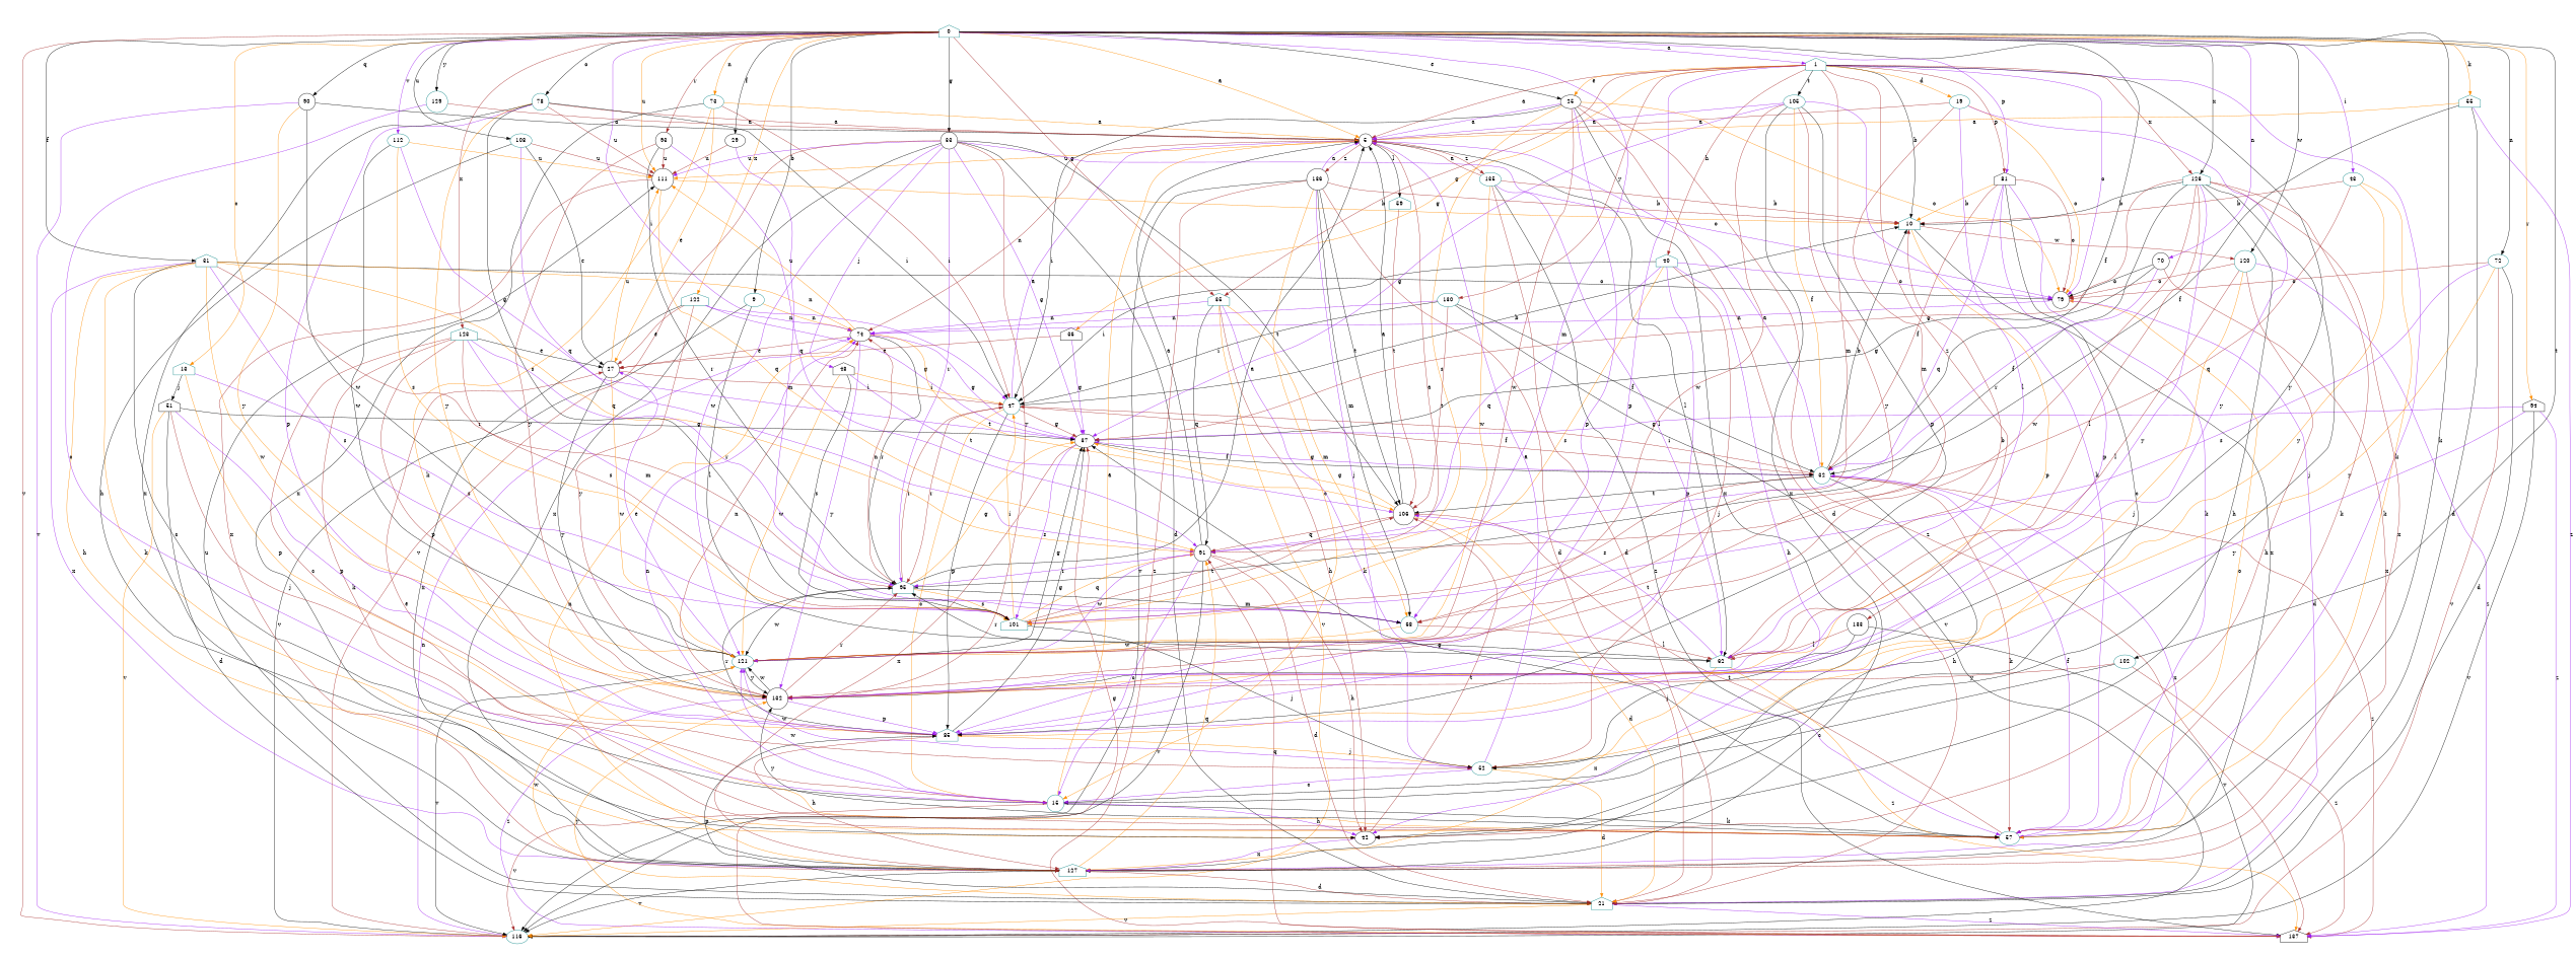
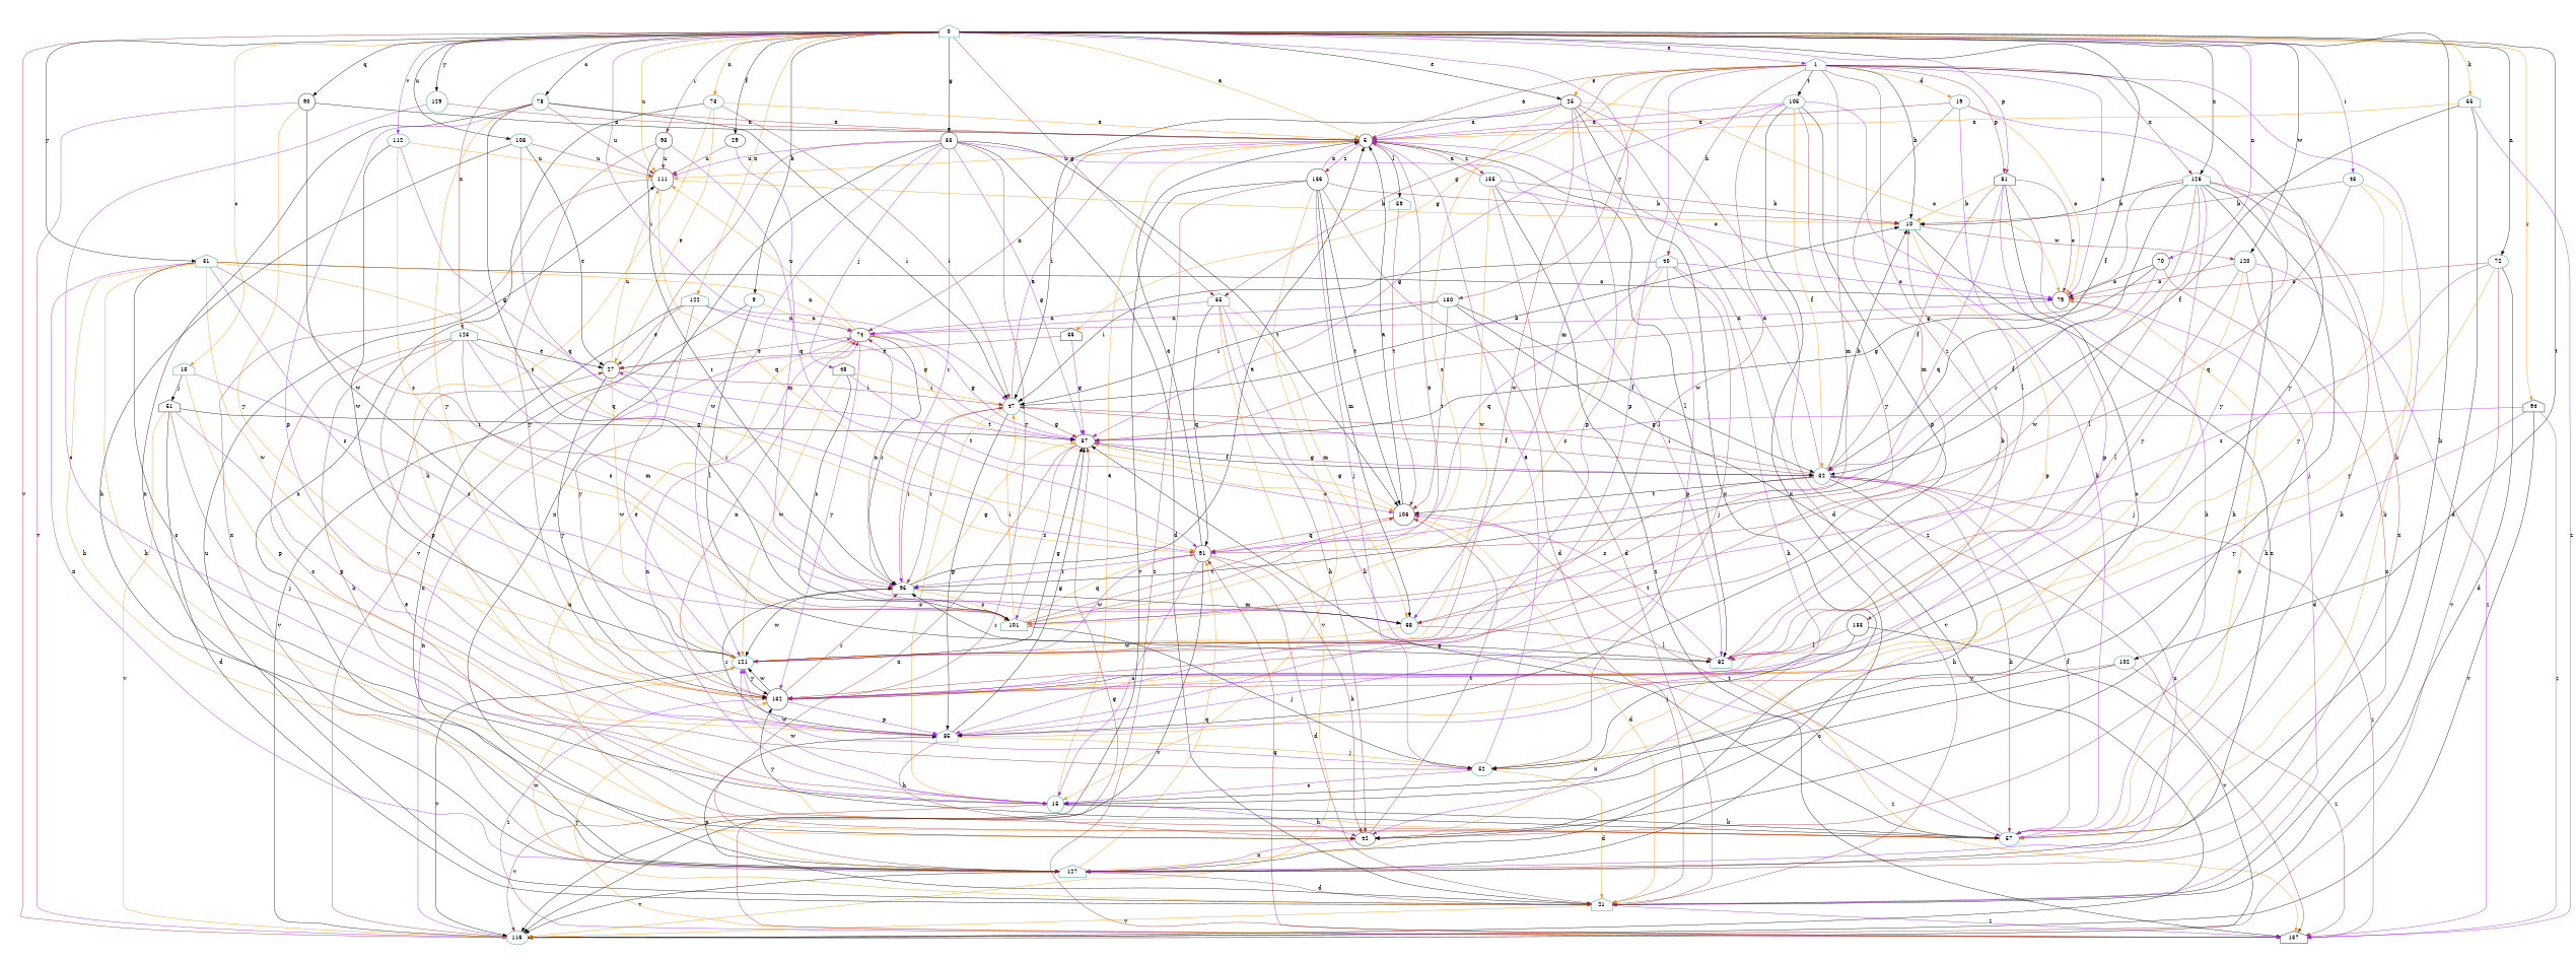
  strict digraph {
    node [color=teal shape=house]
    edge [color=brown]
    0
    1
    5 [color=black shape=circle]
    9 [shape=ellipse]
    13
    25 [color=black shape=ellipse]
    29 [color=black shape=ellipse]
    31
    32 [shape=circle]
    33 [color=black shape=circle]
    35
    43 [shape=ellipse]
    47 [shape=circle]
    55
    57 [shape=ellipse]
    68 [shape=circle]
    70 [color=black shape=circle]
    72 [shape=ellipse]
    73 [shape=ellipse]
    78 [shape=circle]
    81 [color=black]
    90 [color=black shape=circle]
    93 [color=black shape=circle]
    94 [color=black]
    102 [shape=ellipse]
    108 [shape=ellipse]
    111 [color=black shape=circle]
    112 [shape=ellipse]
    116 [shape=ellipse]
    120 [shape=circle]
    122
    123
    126
    129 [shape=circle]
    10
    19 [shape=ellipse]
    36 [color=black]
    40
    79 [color=black shape=circle]
    85
    105 [shape=ellipse]
    130 [shape=ellipse]
    132 [color=black shape=circle]
    133 [color=black shape=circle]
    59
    62
    74 [color=black shape=ellipse]
    135 [shape=ellipse]
    136 [color=black shape=circle]
    51 [color=black]
    101
    127
    121 [shape=ellipse]
    21
    137 [color=black]
    15 [shape=circle]
    42 [color=black shape=ellipse]
    91 [color=black shape=circle]
    95
    37 [color=black shape=ellipse]
    106 [color=black shape=circle]
    48 [color=black]
    27 [color=black shape=circle]
    52 [shape=ellipse]
    0 -> 1 [color=purple label=a]
    0 -> 5 [color=darkorange label=a]
    0 -> 9 [color=black label=b]
    0 -> 13 [color=darkorange label=c]
    0 -> 25 [color=black label=e]
    0 -> 29 [color=black label=f]
-   0 -> 31 [color=black label=f]
+   0 -> 31 [color=black label=y]
    0 -> 32 [color=black label=f]
    0 -> 33 [color=black label=g]
    0 -> 35 [label=g]
    0 -> 43 [color=purple label=i]
    0 -> 47 [color=purple label=i]
    0 -> 55 [color=darkorange label=k]
    0 -> 57 [color=black label=k]
    0 -> 68 [color=purple label=m]
    0 -> 70 [color=purple label=n]
    0 -> 72 [color=black label=n]
    0 -> 73 [color=darkorange label=n]
    0 -> 78 [color=black label=o]
    0 -> 81 [color=purple label=p]
    0 -> 90 [color=black label=q]
    0 -> 93 [label=r]
    0 -> 94 [color=darkorange label=r]
    0 -> 102 [color=black label=t]
    0 -> 108 [color=black label=u]
    0 -> 111 [color=darkorange label=u]
    0 -> 112 [color=purple label=v]
    0 -> 116 [label=v]
    0 -> 120 [color=black label=w]
    0 -> 122 [color=darkorange label=x]
    0 -> 123 [label=x]
    0 -> 126 [color=black label=x]
    0 -> 129 [color=black label=y]
    1 -> 5 [label=a]
    1 -> 25 [color=darkorange label=e]
    1 -> 35 [label=g]
    1 -> 57 [color=purple label=k]
    1 -> 68 [label=m]
    1 -> 81 [label=p]
    1 -> 126 [label=x]
    1 -> 10 [color=black label=b]
    1 -> 19 [color=darkorange label=d]
    1 -> 36 [color=darkorange label=g]
    1 -> 40 [label=h]
    1 -> 79 [color=purple label=o]
    1 -> 85 [color=purple label=p]
    1 -> 105 [color=black label=t]
    1 -> 130 [label=y]
    1 -> 132 [color=black label=y]
    1 -> 133 [label=z]
    5 -> 111 [color=darkorange label=u]
    5 -> 59 [color=black label=l]
    5 -> 62 [color=black label=l]
    5 -> 74 [label=n]
    5 -> 135 [label=z]
    5 -> 136 [label=z]
    9 -> 116 [color=black label=v]
    9 -> 62 [color=black label=l]
    9 -> 74 [color=darkorange label=n]
    13 -> 85 [color=darkorange label=p]
    13 -> 51 [color=black label=j]
    13 -> 101 [color=purple label=s]
    25 -> 5 [color=purple label=a]
    25 -> 47 [color=black label=i]
    25 -> 79 [color=darkorange label=o]
    25 -> 85 [color=purple label=p]
    25 -> 101 [color=darkorange label=s]
    25 -> 127 [color=black label=x]
    25 -> 121 [label=w]
    25 -> 21 [label=d]
    25 -> 137 [label=z]
    29 -> 68 [color=purple label=m]
    29 -> 111 [label=u]
    31 -> 57 [color=darkorange label=k]
    31 -> 79 [color=black label=o]
    31 -> 74 [color=darkorange label=n]
    31 -> 101 [color=purple label=s]
    31 -> 127 [color=purple label=x]
    31 -> 121 [color=darkorange label=w]
    31 -> 15 [color=black label=c]
    31 -> 42 [color=darkorange label=h]
    31 -> 91 [color=darkorange label=q]
    31 -> 95 [label=r]
    32 -> 5 [color=purple label=a]
    32 -> 47 [label=i]
    32 -> 57 [label=k]
    32 -> 10 [color=black label=b]
    32 -> 101 [label=s]
    32 -> 127 [color=purple label=x]
    32 -> 137 [label=z]
    32 -> 42 [color=black label=h]
    32 -> 37 [color=purple label=g]
    32 -> 106 [color=black label=t]
    33 -> 111 [color=purple label=u]
    33 -> 116 [label=v]
    33 -> 79 [color=purple label=o]
    33 -> 132 [label=y]
    33 -> 127 [color=black label=x]
    33 -> 121 [color=purple label=w]
    33 -> 21 [color=black label=d]
    33 -> 95 [color=purple label=r]
    33 -> 37 [color=purple label=g]
    33 -> 106 [color=black label=t]
    33 -> 48 [color=purple label=j]
    35 -> 57 [color=purple label=k]
    35 -> 68 [color=darkorange label=m]
    35 -> 116 [color=darkorange label=v]
    35 -> 74 [color=purple label=n]
    35 -> 42 [label=h]
    35 -> 91 [color=black label=q]
    43 -> 57 [color=darkorange label=k]
    43 -> 10 [label=b]
    43 -> 132 [color=darkorange label=y]
    43 -> 91 [label=q]
    47 -> 5 [color=purple label=a]
    47 -> 32 [label=f]
    47 -> 10 [color=black label=b]
    47 -> 85 [color=black label=p]
    47 -> 15 [color=darkorange label=c]
    47 -> 95 [label=r]
    47 -> 37 [label=g]
    55 -> 5 [color=darkorange label=a]
    55 -> 32 [color=black label=f]
    55 -> 21 [color=black label=d]
    55 -> 137 [color=purple label=z]
    57 -> 32 [color=purple label=f]
    57 -> 79 [color=darkorange label=o]
    57 -> 132 [color=black label=y]
    57 -> 37 [color=black label=g]
    57 -> 106 [label=t]
    57 -> 27 [label=e]
    68 -> 62 [label=l]
    68 -> 121 [color=darkorange label=w]
    70 -> 32 [color=purple label=f]
    70 -> 79 [color=black label=o]
    70 -> 127 [label=x]
    70 -> 37 [color=black label=g]
    72 -> 116 [label=v]
    72 -> 79 [label=o]
    72 -> 132 [color=darkorange label=y]
    72 -> 101 [color=purple label=s]
    72 -> 21 [color=black label=d]
    73 -> 5 [color=darkorange label=a]
    73 -> 47 [label=i]
    73 -> 57 [color=darkorange label=k]
    73 -> 127 [color=black label=x]
    73 -> 27 [color=darkorange label=e]
    78 -> 5 [label=a]
    78 -> 47 [color=black label=i]
    78 -> 111 [label=u]
    78 -> 85 [color=purple label=p]
    78 -> 132 [color=darkorange label=y]
    78 -> 101 [color=black label=s]
    78 -> 127 [color=black label=x]
    81 -> 32 [label=f]
    81 -> 57 [color=purple label=k]
    81 -> 10 [color=darkorange label=b]
    81 -> 79 [label=o]
    81 -> 85 [color=purple label=p]
    81 -> 15 [color=black label=c]
    81 -> 91 [color=purple label=q]
    90 -> 5 [color=black label=a]
    90 -> 116 [color=purple label=v]
    90 -> 132 [color=darkorange label=y]
    90 -> 121 [color=black label=w]
    93 -> 111 [label=u]
    93 -> 132 [label=y]
    93 -> 91 [color=purple label=q]
    93 -> 95 [color=black label=r]
    94 -> 116 [color=black label=v]
    94 -> 132 [color=purple label=y]
    94 -> 137 [color=purple label=z]
    94 -> 37 [color=purple label=g]
    102 -> 132 [label=y]
    102 -> 137 [label=z]
    102 -> 15 [color=black label=c]
    108 -> 111 [label=u]
    108 -> 42 [color=black label=h]
    108 -> 91 [color=purple label=q]
    108 -> 27 [color=black label=e]
    111 -> 10 [color=darkorange label=b]
    111 -> 127 [label=x]
    111 -> 91 [color=darkorange label=q]
    112 -> 111 [color=darkorange label=u]
    112 -> 101 [color=darkorange label=s]
    112 -> 121 [color=black label=w]
    112 -> 37 [color=purple label=g]
    116 -> 74 [color=purple label=n]
    120 -> 79 [label=o]
    120 -> 62 [label=l]
    120 -> 137 [color=purple label=z]
    120 -> 42 [label=h]
    120 -> 52 [color=darkorange label=j]
    122 -> 132 [label=y]
    122 -> 74 [color=purple label=n]
    122 -> 127 [color=black label=x]
    122 -> 37 [color=purple label=g]
    122 -> 27 [label=e]
    123 -> 57 [label=k]
    123 -> 68 [color=purple label=m]
    123 -> 85 [label=p]
    123 -> 101 [label=s]
    123 -> 15 [label=c]
    123 -> 95 [color=purple label=r]
    123 -> 27 [color=black label=e]
    126 -> 57 [label=k]
    126 -> 10 [color=black label=b]
    126 -> 132 [color=purple label=y]
    126 -> 62 [label=l]
    126 -> 127 [label=x]
    126 -> 121 [label=w]
    126 -> 42 [color=black label=h]
    126 -> 95 [color=black label=r]
    126 -> 37 [label=g]
    126 -> 52 [color=black label=j]
    129 -> 5 [label=a]
    129 -> 15 [color=purple label=c]
    10 -> 120 [label=w]
    10 -> 85 [color=darkorange label=p]
    10 -> 127 [color=black label=x]
    19 -> 5 [label=a]
    19 -> 68 [label=m]
    19 -> 79 [color=darkorange label=o]
    19 -> 132 [color=purple label=y]
    19 -> 62 [color=purple label=l]
    36 -> 37 [color=purple label=g]
    36 -> 27 [label=e]
    40 -> 47 [color=black label=i]
    40 -> 79 [color=purple label=o]
    40 -> 85 [color=purple label=p]
    40 -> 101 [color=darkorange label=s]
    40 -> 42 [color=purple label=h]
    40 -> 91 [color=purple label=q]
    40 -> 52 [label=j]
    79 -> 74 [color=purple label=n]
    79 -> 21 [color=purple label=d]
-   85 -> 127 [label=h]
+   85 -> 42 [label=h]
    85 -> 95 [color=black label=r]
    85 -> 37 [color=black label=g]
    85 -> 52 [color=darkorange label=j]
    105 -> 5 [color=purple label=a]
    105 -> 32 [color=darkorange label=f]
    105 -> 57 [color=purple label=k]
    105 -> 85 [color=black label=p]
    105 -> 132 [label=y]
    105 -> 127 [color=black label=x]
    105 -> 121 [label=w]
    105 -> 37 [color=purple label=g]
    130 -> 32 [color=black label=f]
    130 -> 47 [color=black label=i]
    130 -> 116 [color=black label=v]
    130 -> 74 [color=purple label=n]
    130 -> 106 [label=t]
    132 -> 85 [color=purple label=p]
    132 -> 74 [label=n]
    132 -> 121 [color=black label=w]
    132 -> 137 [color=purple label=z]
    132 -> 95 [label=r]
    133 -> 116 [color=black label=v]
    133 -> 62 [label=l]
    133 -> 52 [color=black label=j]
    59 -> 106 [label=t]
    62 -> 10 [label=b]
    62 -> 127 [color=darkorange label=x]
    62 -> 137 [color=darkorange label=z]
    62 -> 95 [color=black label=r]
    62 -> 106 [color=purple label=t]
    74 -> 111 [color=darkorange label=u]
    74 -> 132 [color=purple label=y]
    74 -> 95 [color=black label=r]
    74 -> 37 [color=purple label=g]
    74 -> 106 [color=darkorange label=t]
    74 -> 27 [label=e]
    135 -> 5 [label=a]
    135 -> 10 [label=b]
    135 -> 62 [color=purple label=l]
    135 -> 121 [color=darkorange label=w]
    135 -> 21 [label=d]
    135 -> 137 [color=black label=z]
    136 -> 5 [color=purple label=a]
    136 -> 68 [color=black label=m]
    136 -> 116 [color=black label=v]
    136 -> 10 [label=b]
    136 -> 21 [label=d]
    136 -> 137 [label=z]
    136 -> 15 [color=darkorange label=c]
    136 -> 106 [color=black label=t]
    136 -> 52 [color=purple label=j]
    51 -> 116 [color=darkorange label=v]
    51 -> 85 [color=purple label=p]
    51 -> 21 [color=black label=d]
    51 -> 37 [color=black label=g]
    51 -> 52 [label=j]
    101 -> 5 [label=a]
    101 -> 47 [color=darkorange label=i]
    101 -> 91 [color=darkorange label=q]
    101 -> 106 [label=t]
    101 -> 52 [color=black label=j]
    127 -> 116 [color=black label=v]
    127 -> 74 [color=darkorange label=n]
    127 -> 21 [label=d]
    127 -> 91 [color=darkorange label=q]
    121 -> 116 [color=black label=v]
    121 -> 132 [color=black label=y]
    121 -> 37 [color=black label=g]
    121 -> 27 [color=purple label=e]
    21 -> 111 [color=black label=u]
    21 -> 116 [color=darkorange label=v]
    21 -> 85 [color=black label=p]
    21 -> 121 [color=darkorange label=w]
    21 -> 137 [color=purple label=z]
    137 -> 132 [color=darkorange label=y]
    137 -> 91 [label=q]
    137 -> 37 [label=g]
    15 -> 5 [color=darkorange label=a]
    15 -> 57 [color=black label=k]
    15 -> 116 [label=v]
    15 -> 74 [color=purple label=n]
    15 -> 121 [color=purple label=w]
    15 -> 42 [color=purple label=h]
    42 -> 127 [color=purple label=x]
    42 -> 106 [label=t]
    91 -> 5 [color=black label=a]
    91 -> 116 [color=black label=v]
    91 -> 121 [color=purple label=w]
    91 -> 21 [label=d]
    91 -> 15 [color=purple label=c]
    91 -> 42 [label=h]
    91 -> 95 [color=purple label=r]
    95 -> 5 [color=black label=a]
    95 -> 47 [label=i]
    95 -> 68 [color=black label=m]
    95 -> 74 [label=n]
    95 -> 101 [color=darkorange label=s]
    95 -> 121 [color=black label=w]
    95 -> 37 [color=darkorange label=g]
    37 -> 32 [color=black label=f]
    37 -> 101 [color=purple label=s]
    37 -> 127 [label=x]
    106 -> 5 [color=black label=a]
    106 -> 21 [color=darkorange label=d]
    106 -> 91 [label=q]
    106 -> 37 [color=darkorange label=g]
    48 -> 47 [color=darkorange label=i]
    48 -> 101 [color=black label=s]
    48 -> 121 [color=darkorange label=w]
    48 -> 106 [color=purple label=t]
    27 -> 47 [label=i]
    27 -> 111 [color=darkorange label=u]
    27 -> 132 [color=black label=y]
    27 -> 121 [color=darkorange label=w]
    52 -> 5 [color=purple label=a]
    52 -> 121 [color=purple label=w]
    52 -> 21 [color=darkorange label=d]
    52 -> 15 [color=purple label=c]
  }
